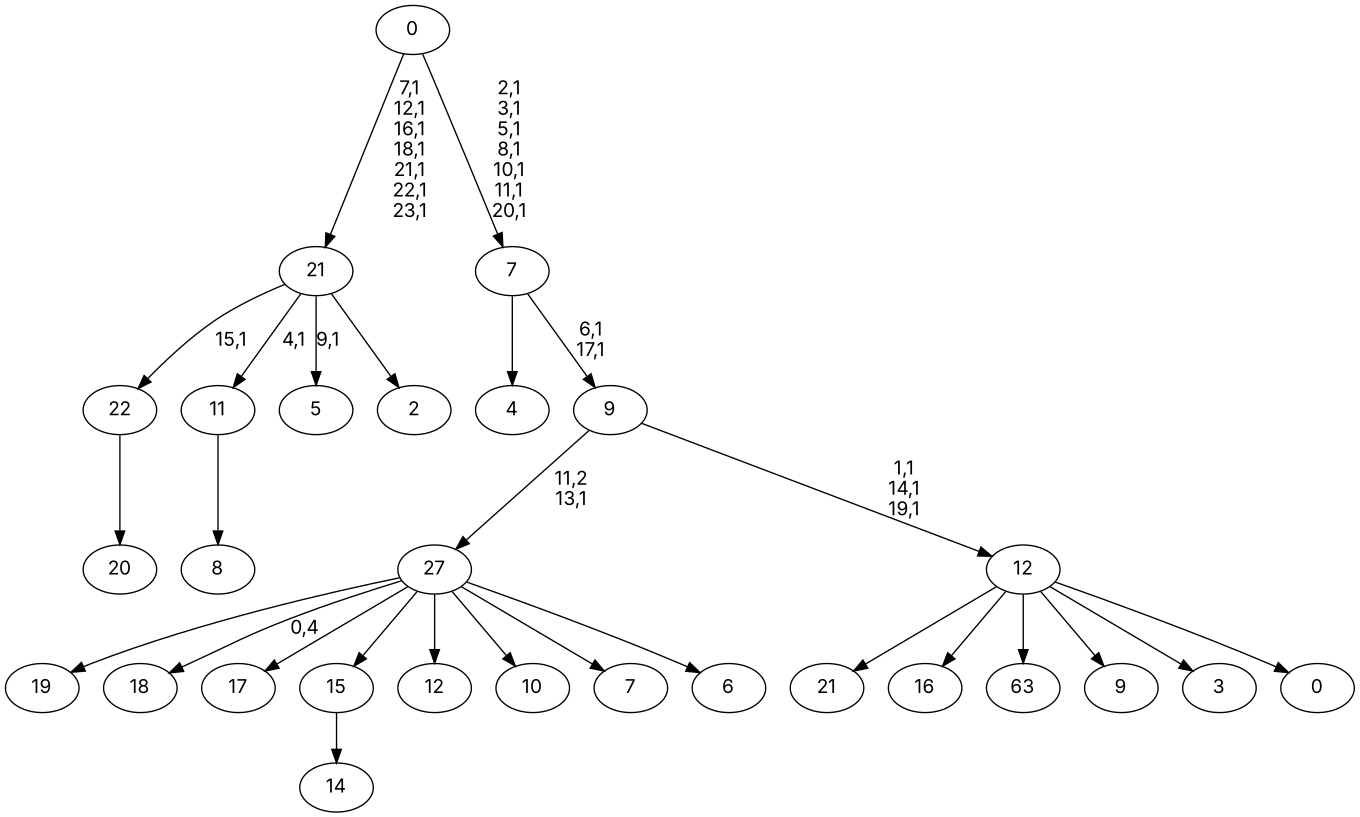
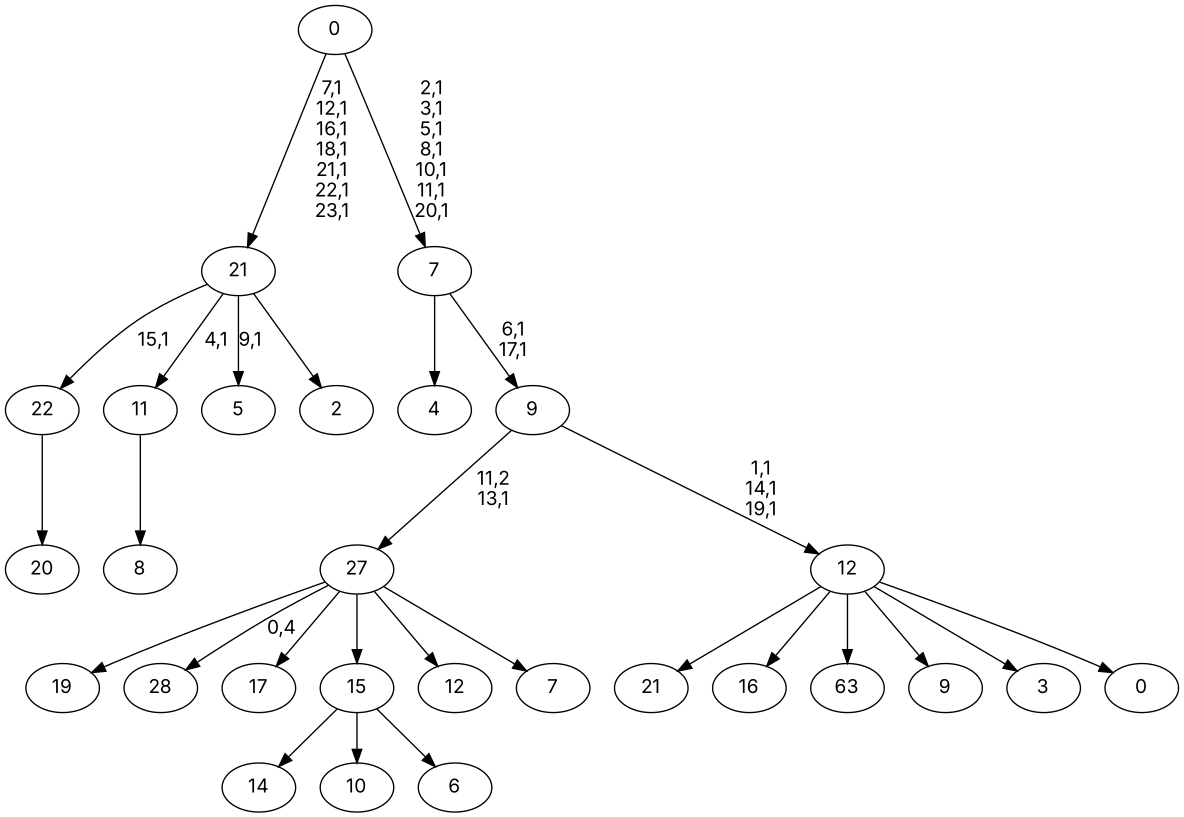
  digraph {
    fontname=Inter
    node [fontname=Inter]
    edge [fontname=Inter]
    n1 [label=22]
    n2 [label=20]
    n3 [label=21]
    n4 [label=19]
-   n5 [label=18]
+   n5 [label=28]
    n6 [label=17]
    n7 [label=16]
    n8 [label=15]
    n9 [label=14]
    n10 [label=63]
    n11 [label=12]
    n12 [label=11]
    n13 [label=8]
    n14 [label=10]
    n15 [label=9]
    n16 [label=7]
    n17 [label=6]
    27
    n19 [label=5]
    n20 [label=4]
    n21 [label=3]
    n22 [label=2]
    21
    n24 [label=0]
    12
    9
    7
    0
    n1 -> n2
    n8 -> n9
    n12 -> n13
    27 -> n4
    27 -> n5 [label="0,4"]
    27 -> n6
    27 -> n8
    27 -> n11
-   27 -> n14
+   n8 -> n14
    27 -> n16
-   27 -> n17
+   n8 -> n17
    21 -> n1 [label="15,1"]
    21 -> n12 [label="4,1"]
    21 -> n19 [label="9,1"]
    21 -> n22
    12 -> n3
    12 -> n7
    12 -> n10
    12 -> n15
    12 -> n21
    12 -> n24
    9 -> 27 [label="11,2\n13,1"]
    9 -> 12 [label="1,1\n14,1\n19,1"]
    7 -> n20
    7 -> 9 [label="6,1\n17,1"]
    0 -> 21 [label="7,1\n12,1\n16,1\n18,1\n21,1\n22,1\n23,1"]
    0 -> 7 [label="2,1\n3,1\n5,1\n8,1\n10,1\n11,1\n20,1"]
  }
